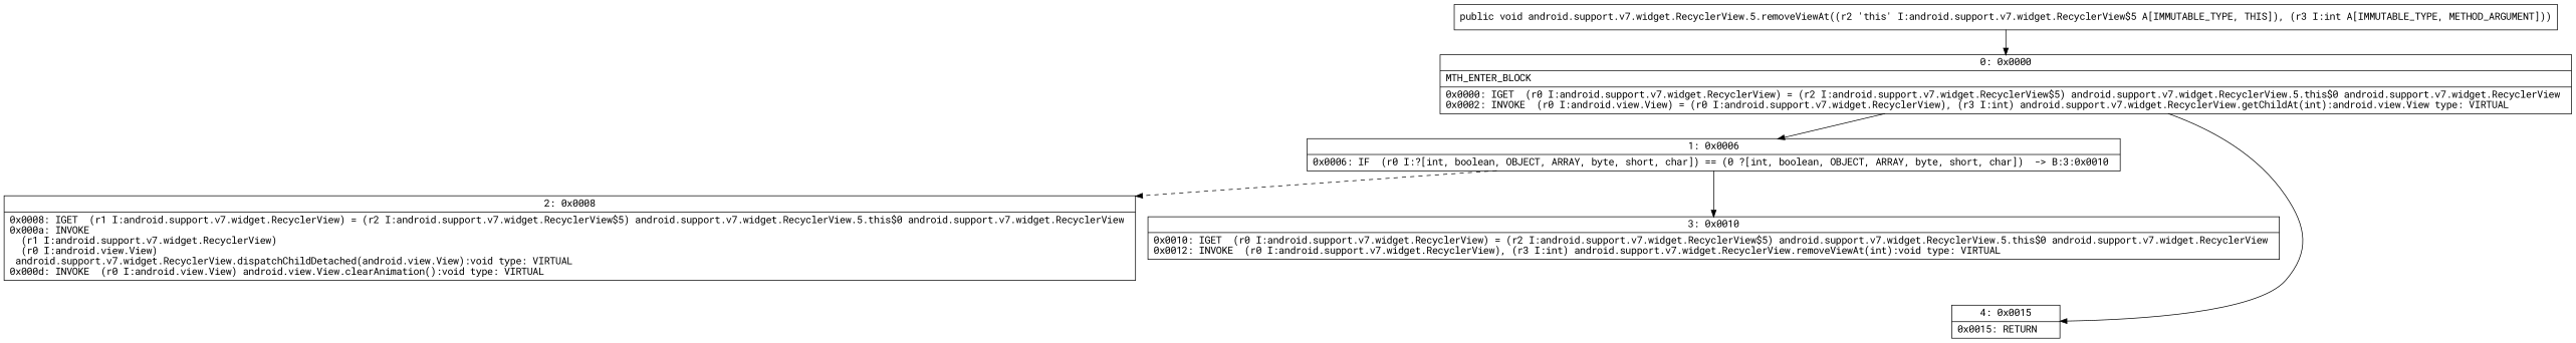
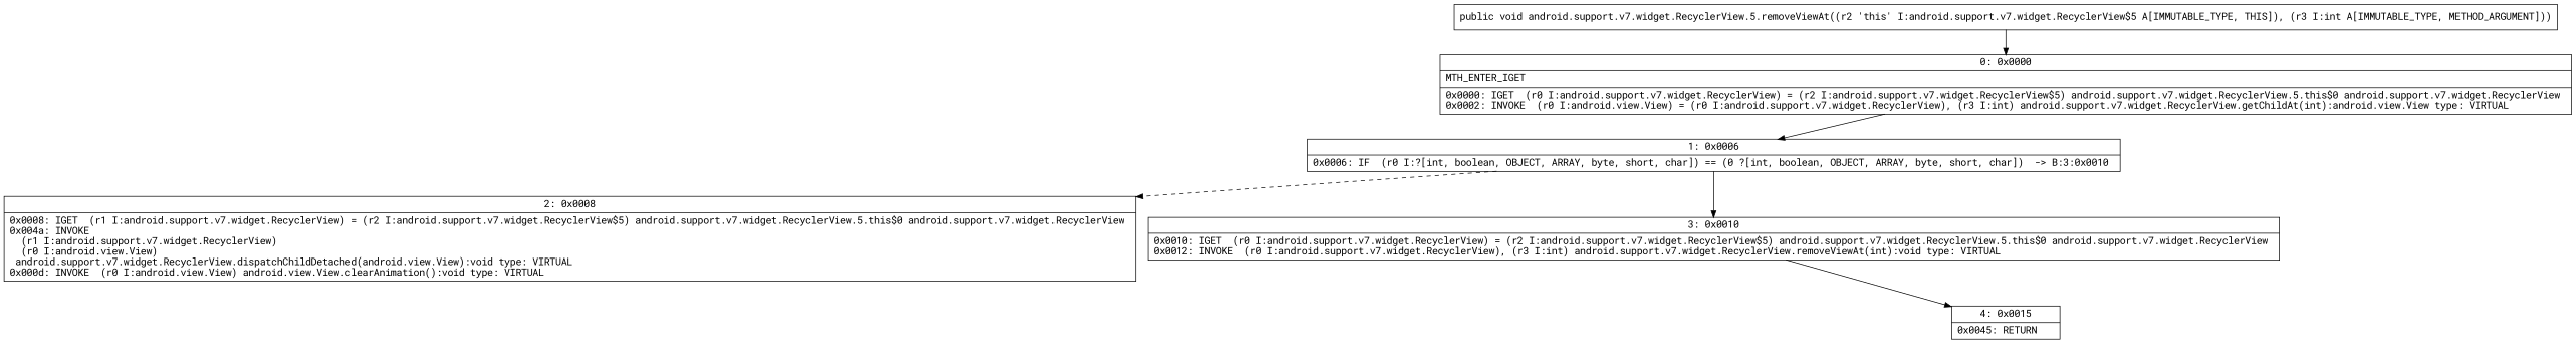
  digraph {
    fontname="Roboto Mono"
    node [fontname="Roboto Mono" shape=record]
    edge [fontname="Roboto Mono"]
-   n1 [label="{0\:\ 0x0000|MTH_ENTER_BLOCK\l|0x0000: IGET  (r0 I:android.support.v7.widget.RecyclerView) = (r2 I:android.support.v7.widget.RecyclerView$5) android.support.v7.widget.RecyclerView.5.this$0 android.support.v7.widget.RecyclerView \l0x0002: INVOKE  (r0 I:android.view.View) = (r0 I:android.support.v7.widget.RecyclerView), (r3 I:int) android.support.v7.widget.RecyclerView.getChildAt(int):android.view.View type: VIRTUAL \l}"]
+   n1 [label="{0\:\ 0x0000|MTH_ENTER_IGET\l|0x0000: IGET  (r0 I:android.support.v7.widget.RecyclerView) = (r2 I:android.support.v7.widget.RecyclerView$5) android.support.v7.widget.RecyclerView.5.this$0 android.support.v7.widget.RecyclerView \l0x0002: INVOKE  (r0 I:android.view.View) = (r0 I:android.support.v7.widget.RecyclerView), (r3 I:int) android.support.v7.widget.RecyclerView.getChildAt(int):android.view.View type: VIRTUAL \l}"]
    n2 [label="{1\:\ 0x0006|0x0006: IF  (r0 I:?[int, boolean, OBJECT, ARRAY, byte, short, char]) == (0 ?[int, boolean, OBJECT, ARRAY, byte, short, char])  \-\> B:3:0x0010 \l}"]
-   n3 [label="{2\:\ 0x0008|0x0008: IGET  (r1 I:android.support.v7.widget.RecyclerView) = (r2 I:android.support.v7.widget.RecyclerView$5) android.support.v7.widget.RecyclerView.5.this$0 android.support.v7.widget.RecyclerView \l0x000a: INVOKE  \l  (r1 I:android.support.v7.widget.RecyclerView)\l  (r0 I:android.view.View)\l android.support.v7.widget.RecyclerView.dispatchChildDetached(android.view.View):void type: VIRTUAL \l0x000d: INVOKE  (r0 I:android.view.View) android.view.View.clearAnimation():void type: VIRTUAL \l}"]
+   n3 [label="{2\:\ 0x0008|0x0008: IGET  (r1 I:android.support.v7.widget.RecyclerView) = (r2 I:android.support.v7.widget.RecyclerView$5) android.support.v7.widget.RecyclerView.5.this$0 android.support.v7.widget.RecyclerView \l0x004a: INVOKE  \l  (r1 I:android.support.v7.widget.RecyclerView)\l  (r0 I:android.view.View)\l android.support.v7.widget.RecyclerView.dispatchChildDetached(android.view.View):void type: VIRTUAL \l0x000d: INVOKE  (r0 I:android.view.View) android.view.View.clearAnimation():void type: VIRTUAL \l}"]
    n4 [label="{3\:\ 0x0010|0x0010: IGET  (r0 I:android.support.v7.widget.RecyclerView) = (r2 I:android.support.v7.widget.RecyclerView$5) android.support.v7.widget.RecyclerView.5.this$0 android.support.v7.widget.RecyclerView \l0x0012: INVOKE  (r0 I:android.support.v7.widget.RecyclerView), (r3 I:int) android.support.v7.widget.RecyclerView.removeViewAt(int):void type: VIRTUAL \l}"]
-   n5 [label="{4\:\ 0x0015|0x0015: RETURN   \l}"]
+   n5 [label="{4\:\ 0x0015|0x0045: RETURN   \l}"]
    n6 [label="{public void android.support.v7.widget.RecyclerView.5.removeViewAt((r2 'this' I:android.support.v7.widget.RecyclerView$5 A[IMMUTABLE_TYPE, THIS]), (r3 I:int A[IMMUTABLE_TYPE, METHOD_ARGUMENT])) }"]
    n1 -> n2
    n2 -> n3 [style=dashed]
    n2 -> n4
-   n1 -> n5
+   n4 -> n5
    n6 -> n1
  }
